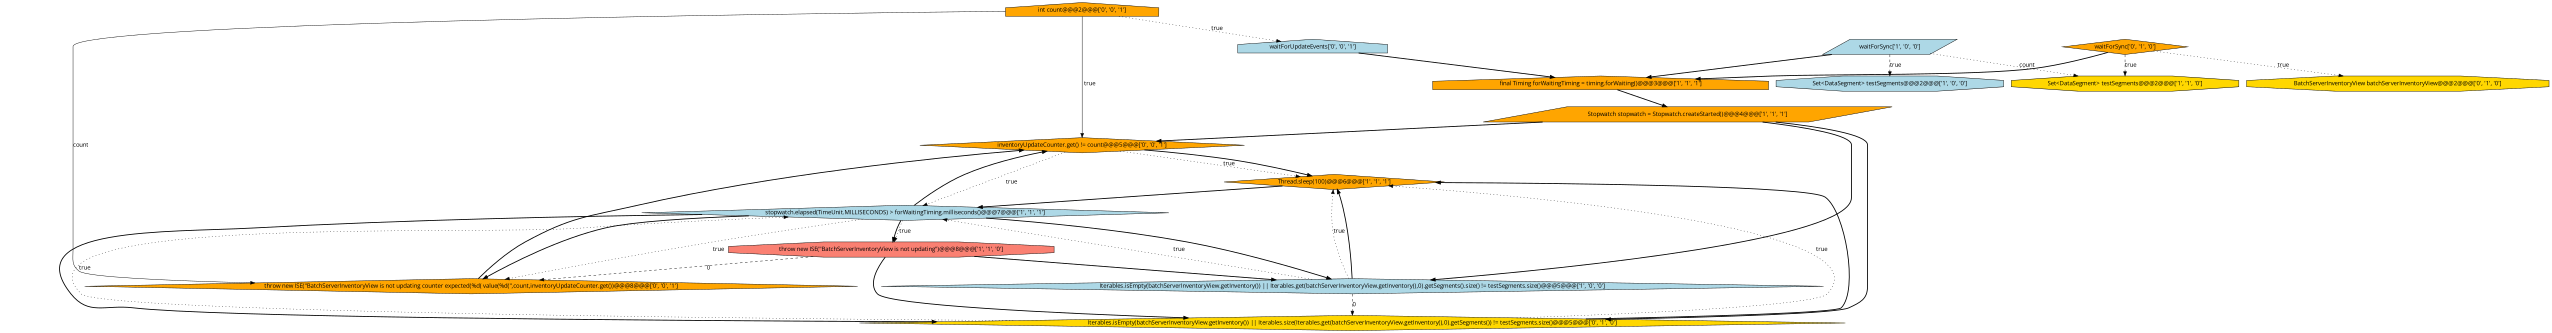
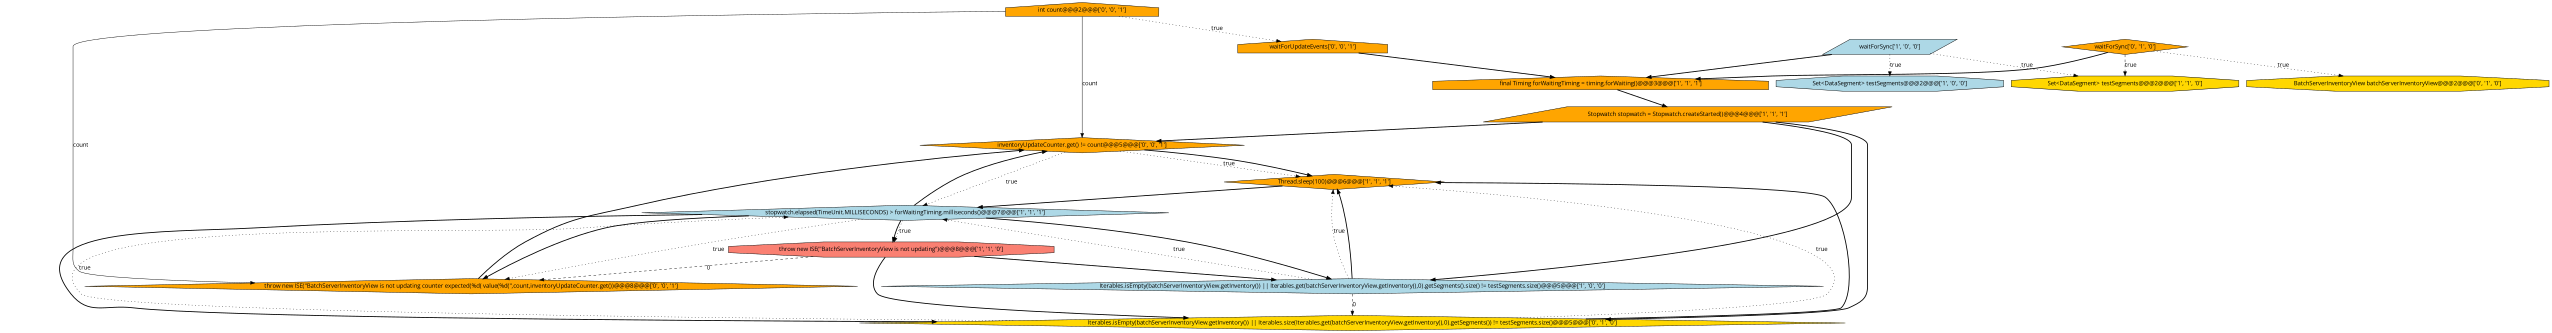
  digraph {
    fontname="Open Sans"
    node [fillcolor=orange fontname="Open Sans" shape=diamond style=filled]
    edge [fontname="Open Sans" style=bold]
    n1 [label="Stopwatch stopwatch = Stopwatch.createStarted()@@@4@@@['1', '1', '1']" shape=parallelogram]
    n2 [label="inventoryUpdateCounter.get() != count@@@5@@@['0', '0', '1']"]
    n3 [fillcolor=gold label="Iterables.isEmpty(batchServerInventoryView.getInventory()) || Iterables.size(Iterables.get(batchServerInventoryView.getInventory(),0).getSegments()) != testSegments.size()@@@5@@@['0', '1', '0']"]
    n4 [fillcolor=lightblue label="Iterables.isEmpty(batchServerInventoryView.getInventory()) || Iterables.get(batchServerInventoryView.getInventory(),0).getSegments().size() != testSegments.size()@@@5@@@['1', '0', '0']"]
    n5 [label="Thread.sleep(100)@@@6@@@['1', '1', '1']"]
    n6 [fillcolor=lightblue label="stopwatch.elapsed(TimeUnit.MILLISECONDS) > forWaitingTiming.milliseconds()@@@7@@@['1', '1', '1']"]
    n7 [label="throw new ISE(\"BatchServerInventoryView is not updating counter expected(%d( value(%d(\",count,inventoryUpdateCounter.get())@@@8@@@['0', '0', '1']"]
    n8 [fillcolor=salmon label="throw new ISE(\"BatchServerInventoryView is not updating\")@@@8@@@['1', '1', '0']" shape=octagon]
    n9 [label="final Timing forWaitingTiming = timing.forWaiting()@@@3@@@['1', '1', '1']" shape=house]
    n10 [fillcolor=gold label="BatchServerInventoryView batchServerInventoryView@@@2@@@['0', '1', '0']" shape=octagon]
-   n11 [fillcolor=lightblue label="waitForUpdateEvents['0', '0', '1']" shape=house]
+   n11 [label="waitForUpdateEvents['0', '0', '1']" shape=house]
    n12 [label="int count@@@2@@@['0', '0', '1']" shape=house]
    n13 [fillcolor=lightblue label="waitForSync['1', '0', '0']" shape=parallelogram]
    n14 [fillcolor=gold label="Set<DataSegment> testSegments@@@2@@@['1', '1', '0']" shape=octagon]
    n15 [fillcolor=lightblue label="Set<DataSegment> testSegments@@@2@@@['1', '0', '0']" shape=octagon]
    n16 [label="waitForSync['0', '1', '0']"]
    n1 -> n2
    n1 -> n3
    n1 -> n4
    n2 -> n5 [label=true style=dotted]
    n2 -> n5
    n2 -> n6 [label=true style=dotted]
    n3 -> n5
    n3 -> n5 [label=true style=dotted]
    n3 -> n6 [label=true style=dotted]
    n4 -> n3 [label=0 style=dashed]
    n4 -> n5
    n4 -> n5 [label=true style=dotted]
    n4 -> n6 [label=true style=dotted]
    n5 -> n6
    n6 -> n2
    n6 -> n3
    n6 -> n4
    n6 -> n7
    n6 -> n7 [label=true style=dotted]
    n6 -> n8
    n6 -> n8 [label=true style=dotted]
    n7 -> n2
    n8 -> n3
    n8 -> n4
    n8 -> n7 [label=0 style=dashed]
    n9 -> n1
    n11 -> n9
-   n12 -> n2 [label=true style=solid]
+   n12 -> n2 [label=count style=solid]
    n12 -> n7 [label=count style=solid]
    n12 -> n11 [label=true style=dotted]
    n13 -> n9
-   n13 -> n14 [label=count style=dotted]
-   n13 -> n15 [label=true style=dashed]
+   n13 -> n14 [label=true style=dotted]
+   n13 -> n15 [label=true style=dotted]
    n16 -> n9
    n16 -> n10 [label=true style=dotted]
    n16 -> n14 [label=true style=dashed]
  }
